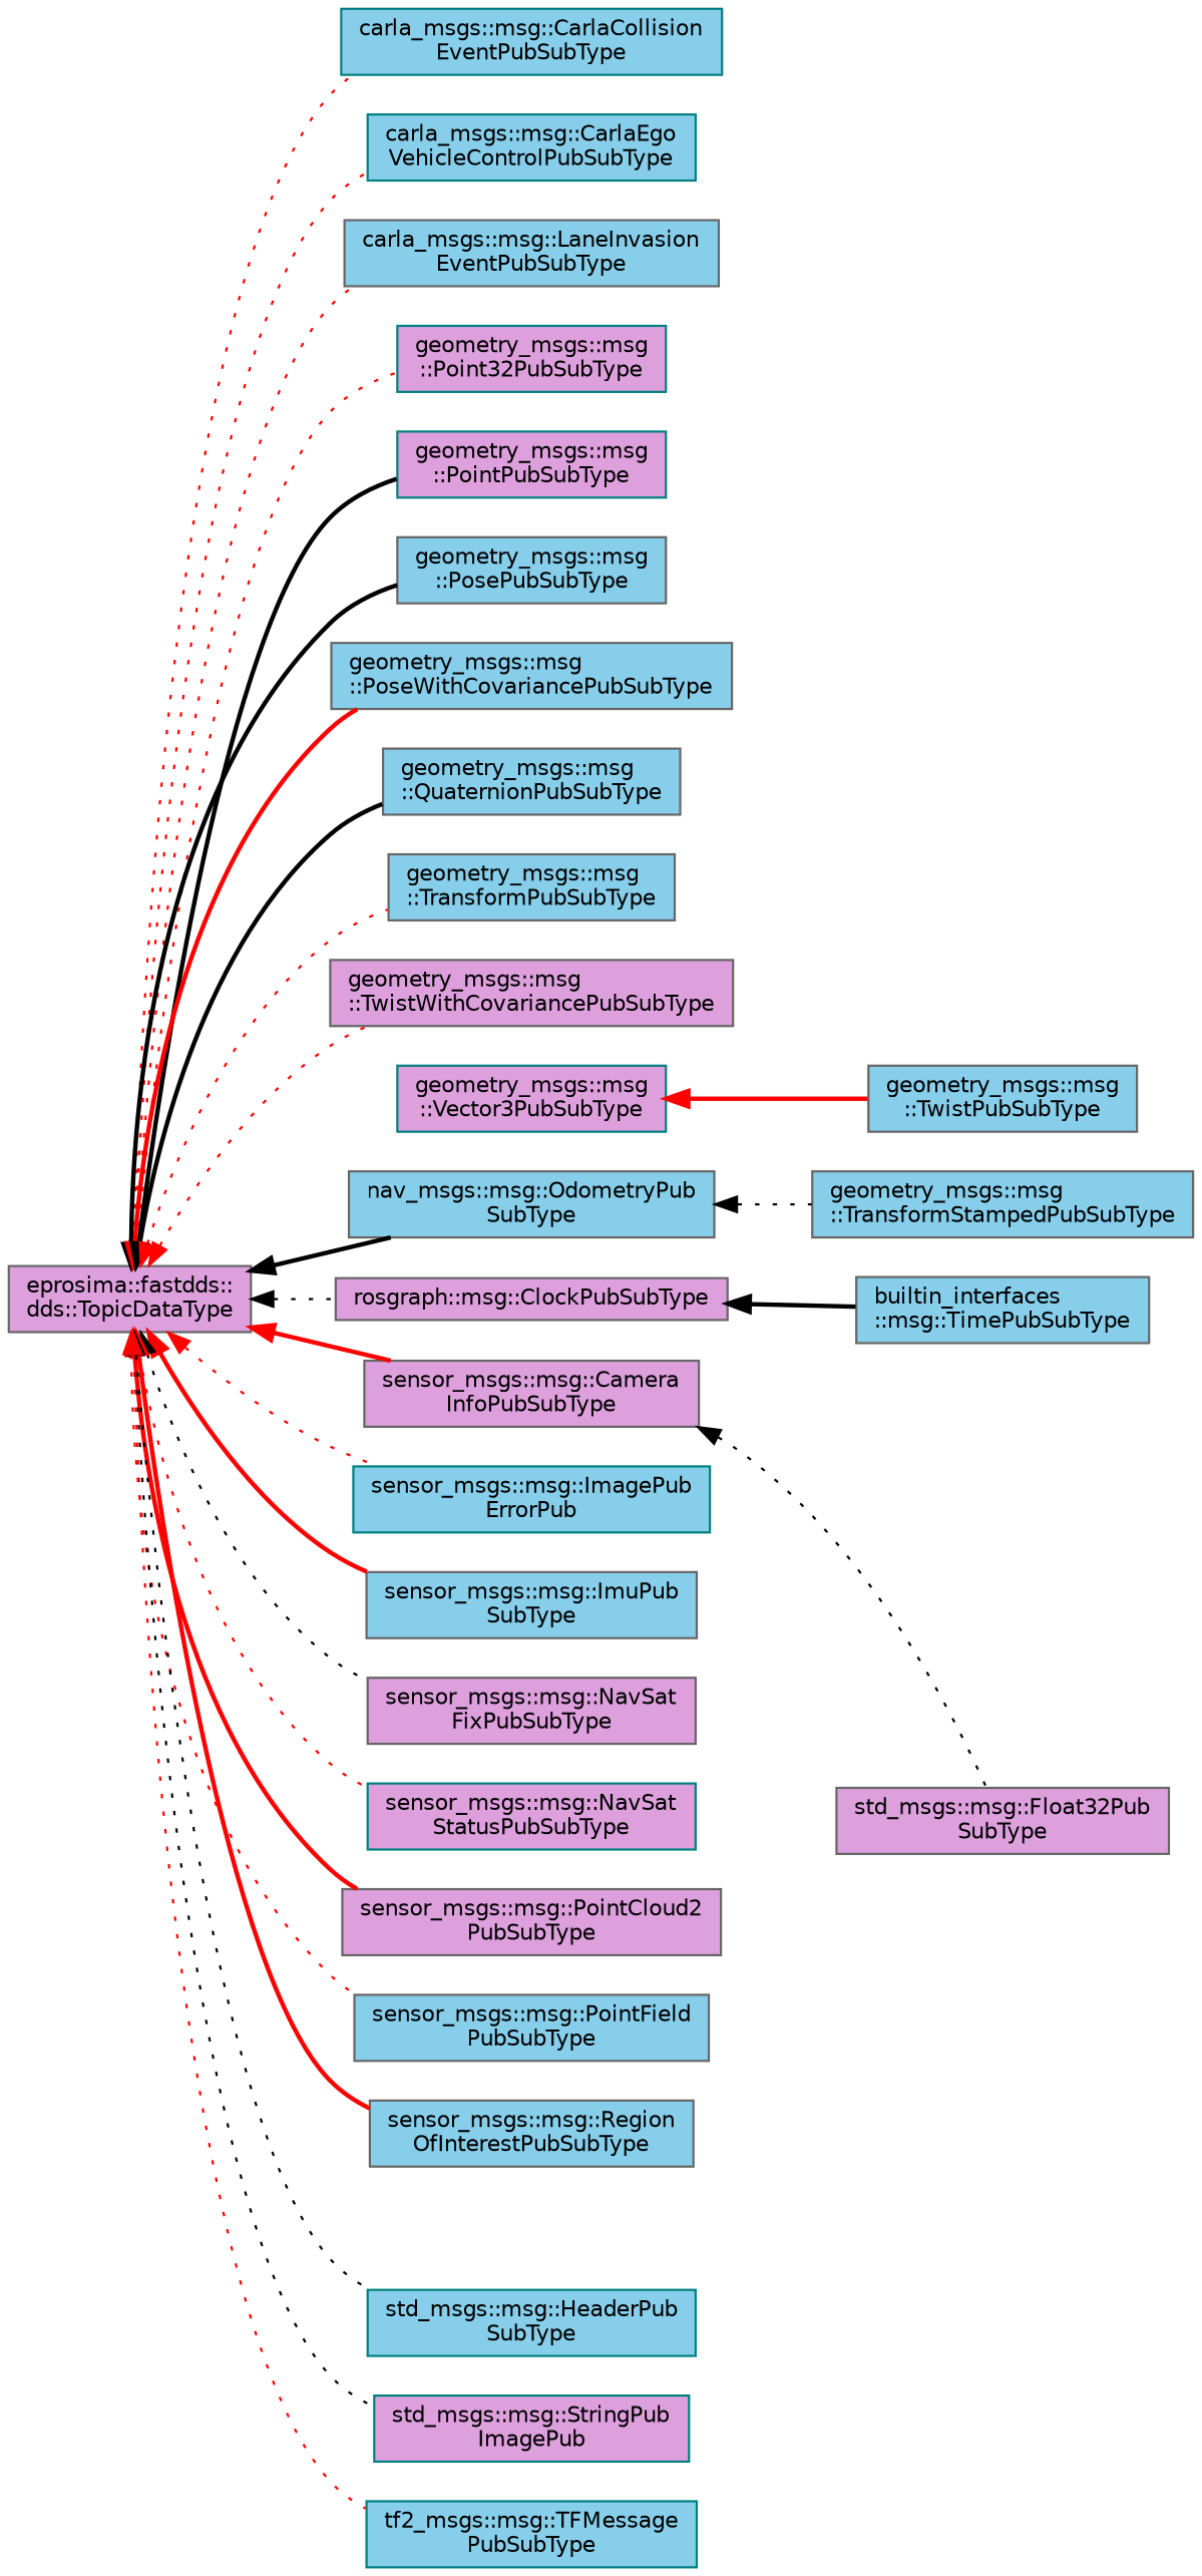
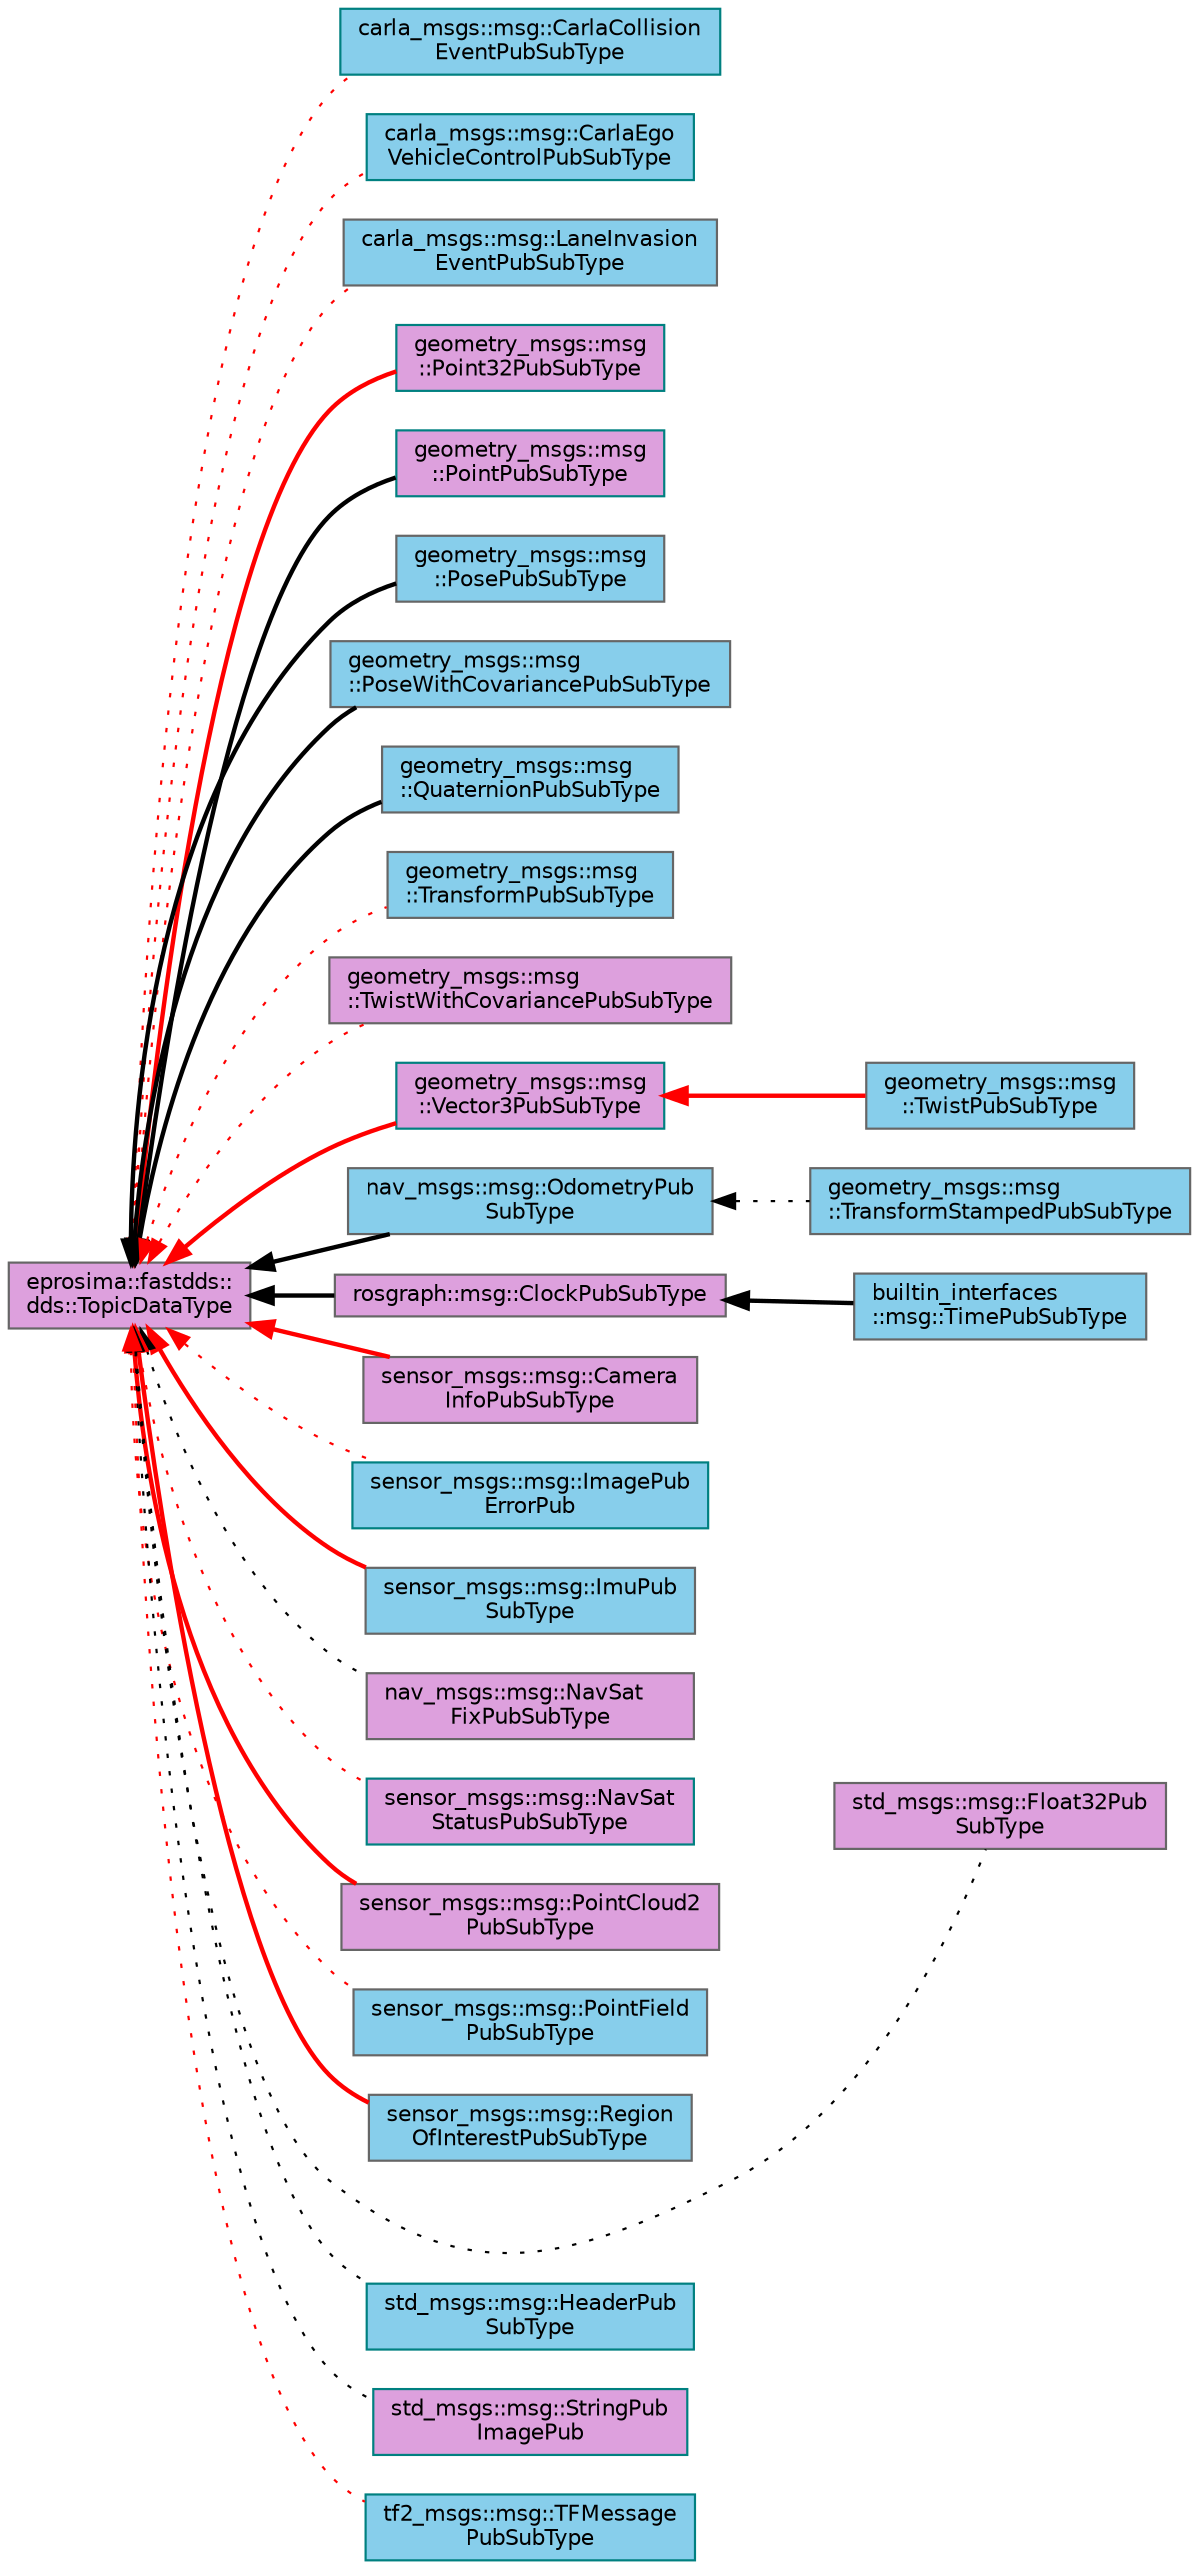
  digraph {
    rankdir=LR
    node [color=gray40 fillcolor=skyblue fontname=Helvetica fontsize=10 shape=box style=filled]
    edge [color=red dir=back fontname=Helvetica fontsize=10 labelfontname=Helvetica labelfontsize=10 style=dotted]
    n1 [fillcolor=plum height=0.2 label="eprosima::fastdds::\ldds::TopicDataType" width=0.4]
    n2 [color=teal height=0.2 label="carla_msgs::msg::CarlaCollision\lEventPubSubType" width=0.4]
    n3 [color=teal height=0.2 label="carla_msgs::msg::CarlaEgo\lVehicleControlPubSubType" width=0.4]
    n4 [height=0.2 label="carla_msgs::msg::LaneInvasion\lEventPubSubType" width=0.4]
    n5 [color=teal fillcolor=plum height=0.2 label="geometry_msgs::msg\l::Point32PubSubType" width=0.4]
    n6 [color=teal fillcolor=plum height=0.2 label="geometry_msgs::msg\l::PointPubSubType" width=0.4]
    n7 [height=0.2 label="geometry_msgs::msg\l::PosePubSubType" width=0.4]
    n8 [height=0.2 label="geometry_msgs::msg\l::PoseWithCovariancePubSubType" width=0.4]
    n9 [height=0.2 label="geometry_msgs::msg\l::QuaternionPubSubType" width=0.4]
    n10 [height=0.2 label="geometry_msgs::msg\l::TransformPubSubType" width=0.4]
    n11 [fillcolor=plum height=0.2 label="geometry_msgs::msg\l::TwistWithCovariancePubSubType" width=0.4]
    n12 [color=teal fillcolor=plum height=0.2 label="geometry_msgs::msg\l::Vector3PubSubType" width=0.4]
    n13 [height=0.2 label="nav_msgs::msg::OdometryPub\lSubType" width=0.4]
    n14 [fillcolor=plum height=0.2 label="rosgraph::msg::ClockPubSubType" width=0.4]
    n15 [fillcolor=plum height=0.2 label="sensor_msgs::msg::Camera\lInfoPubSubType" width=0.4]
    n16 [color=teal height=0.2 label="sensor_msgs::msg::ImagePub\lErrorPub" width=0.4]
    n17 [height=0.2 label="sensor_msgs::msg::ImuPub\lSubType" width=0.4]
-   n18 [fillcolor=plum height=0.2 label="sensor_msgs::msg::NavSat\lFixPubSubType" width=0.4]
+   n18 [fillcolor=plum height=0.2 label="nav_msgs::msg::NavSat\lFixPubSubType" width=0.4]
    n19 [color=teal fillcolor=plum height=0.2 label="sensor_msgs::msg::NavSat\lStatusPubSubType" width=0.4]
    n20 [fillcolor=plum height=0.2 label="sensor_msgs::msg::PointCloud2\lPubSubType" width=0.4]
    n21 [height=0.2 label="sensor_msgs::msg::PointField\lPubSubType" width=0.4]
    n22 [height=0.2 label="sensor_msgs::msg::Region\lOfInterestPubSubType" width=0.4]
    n23 [fillcolor=plum height=0.2 label="std_msgs::msg::Float32Pub\lSubType" width=0.4]
    n24 [color=teal height=0.2 label="std_msgs::msg::HeaderPub\lSubType" width=0.4]
    n25 [color=teal fillcolor=plum height=0.2 label="std_msgs::msg::StringPub\lImagePub" width=0.4]
    n26 [color=teal height=0.2 label="tf2_msgs::msg::TFMessage\lPubSubType" width=0.4]
    n27 [height=0.2 label="builtin_interfaces\l::msg::TimePubSubType" width=0.4]
    n28 [height=0.2 label="geometry_msgs::msg\l::TransformStampedPubSubType" width=0.4]
    n29 [height=0.2 label="geometry_msgs::msg\l::TwistPubSubType" width=0.4]
    n1 -> n2
    n1 -> n3
    n1 -> n4
-   n1 -> n5
+   n1 -> n5 [style=bold]
    n1 -> n6 [color=black style=bold]
    n1 -> n7 [color=black style=bold]
-   n1 -> n8 [style=bold]
+   n1 -> n8 [color=black style=bold]
    n1 -> n9 [color=black style=bold]
    n1 -> n10
    n1 -> n11
+   n1 -> n12 [style=bold]
    n1 -> n13 [color=black style=bold]
-   n1 -> n14 [color=black]
+   n1 -> n14 [color=black style=bold]
    n1 -> n15 [style=bold]
    n1 -> n16
    n1 -> n17 [style=bold]
    n1 -> n18 [color=black]
    n1 -> n19
    n1 -> n20 [style=bold]
    n1 -> n21
    n1 -> n22 [style=bold]
-   n15 -> n23 [color=black]
+   n1 -> n23 [color=black]
    n1 -> n24 [color=black]
    n1 -> n25 [color=black]
    n1 -> n26
    n12 -> n29 [style=bold]
    n13 -> n28 [color=black]
    n14 -> n27 [color=black style=bold]
  }
